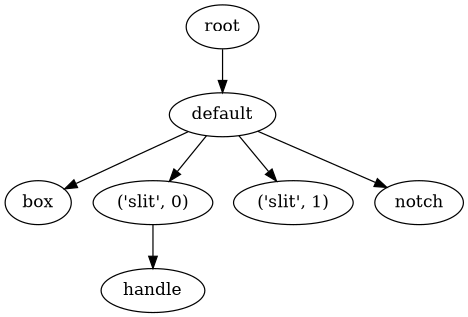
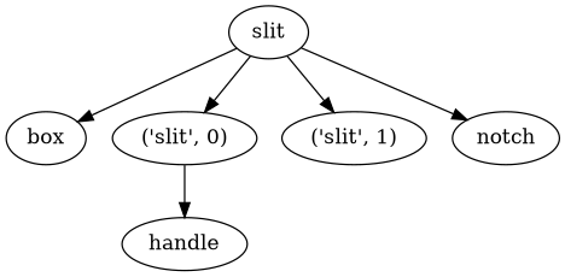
  digraph {
-   n1 [label=root]
-   n2 [label=default]
+   n2 [label=slit]
    n3 [label=box]
    n4 [label="\('slit',\ 0\)"]
    n5 [label="\('slit',\ 1\)"]
    n6 [label=notch]
    n7 [label=handle]
-   n1 -> n2
    n2 -> n3
    n2 -> n4
    n2 -> n5
    n2 -> n6
    n4 -> n7
  }
